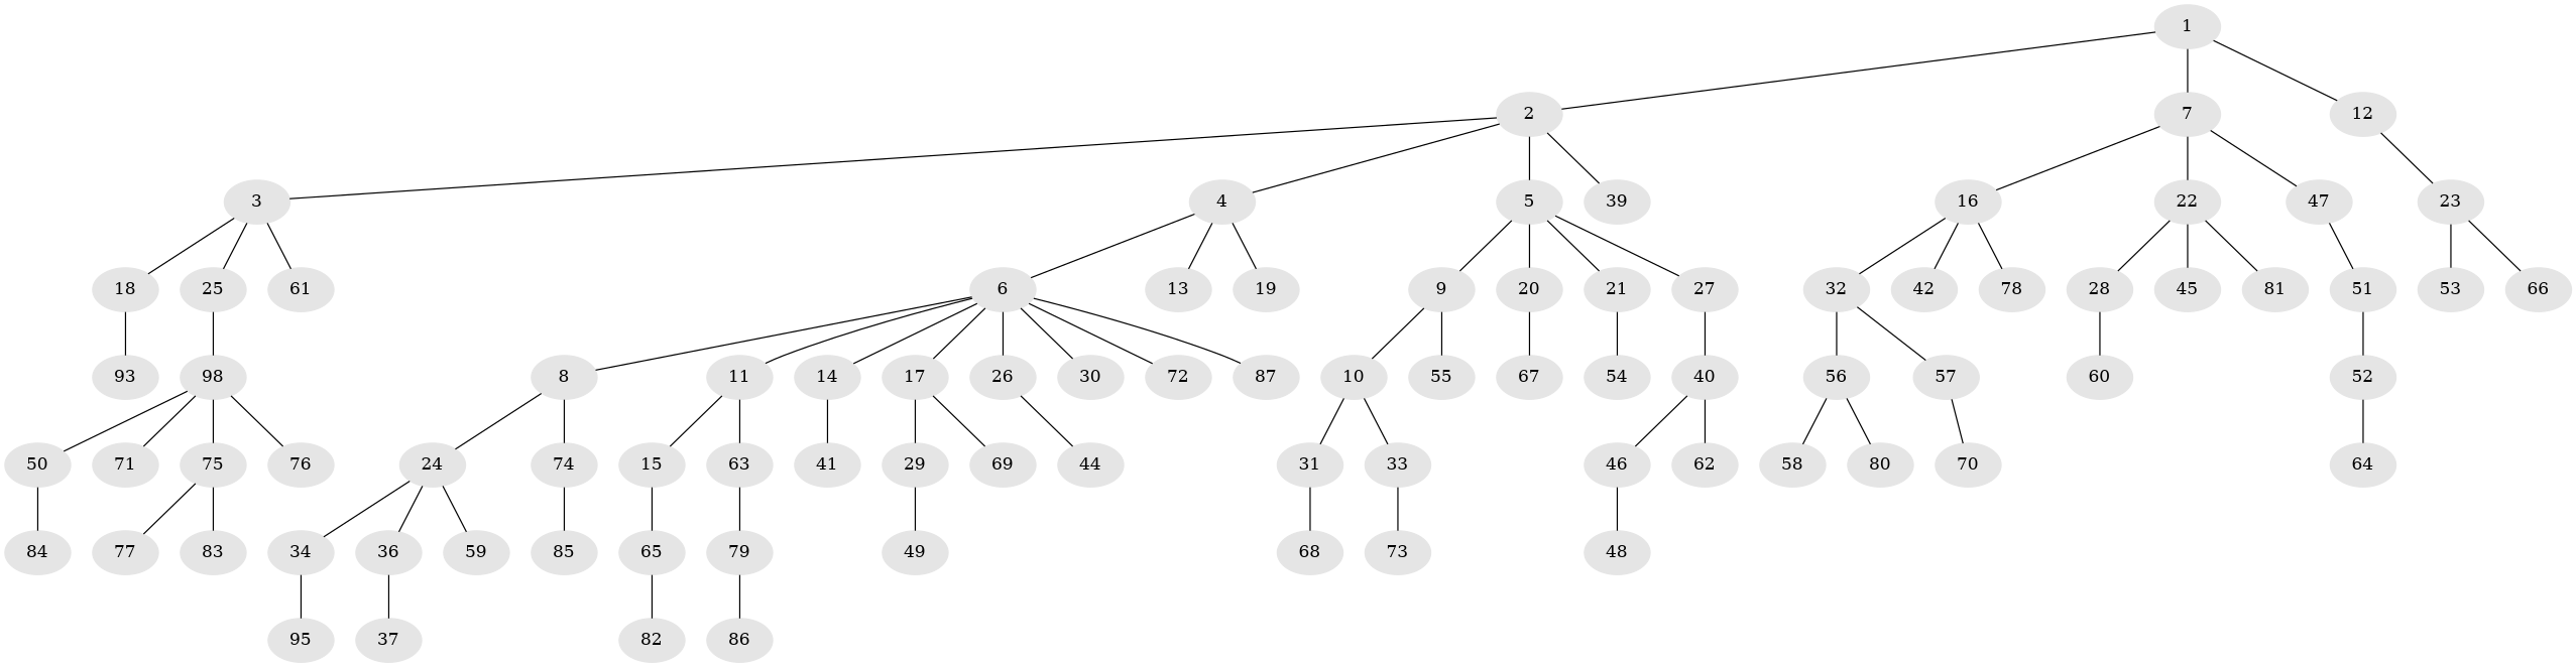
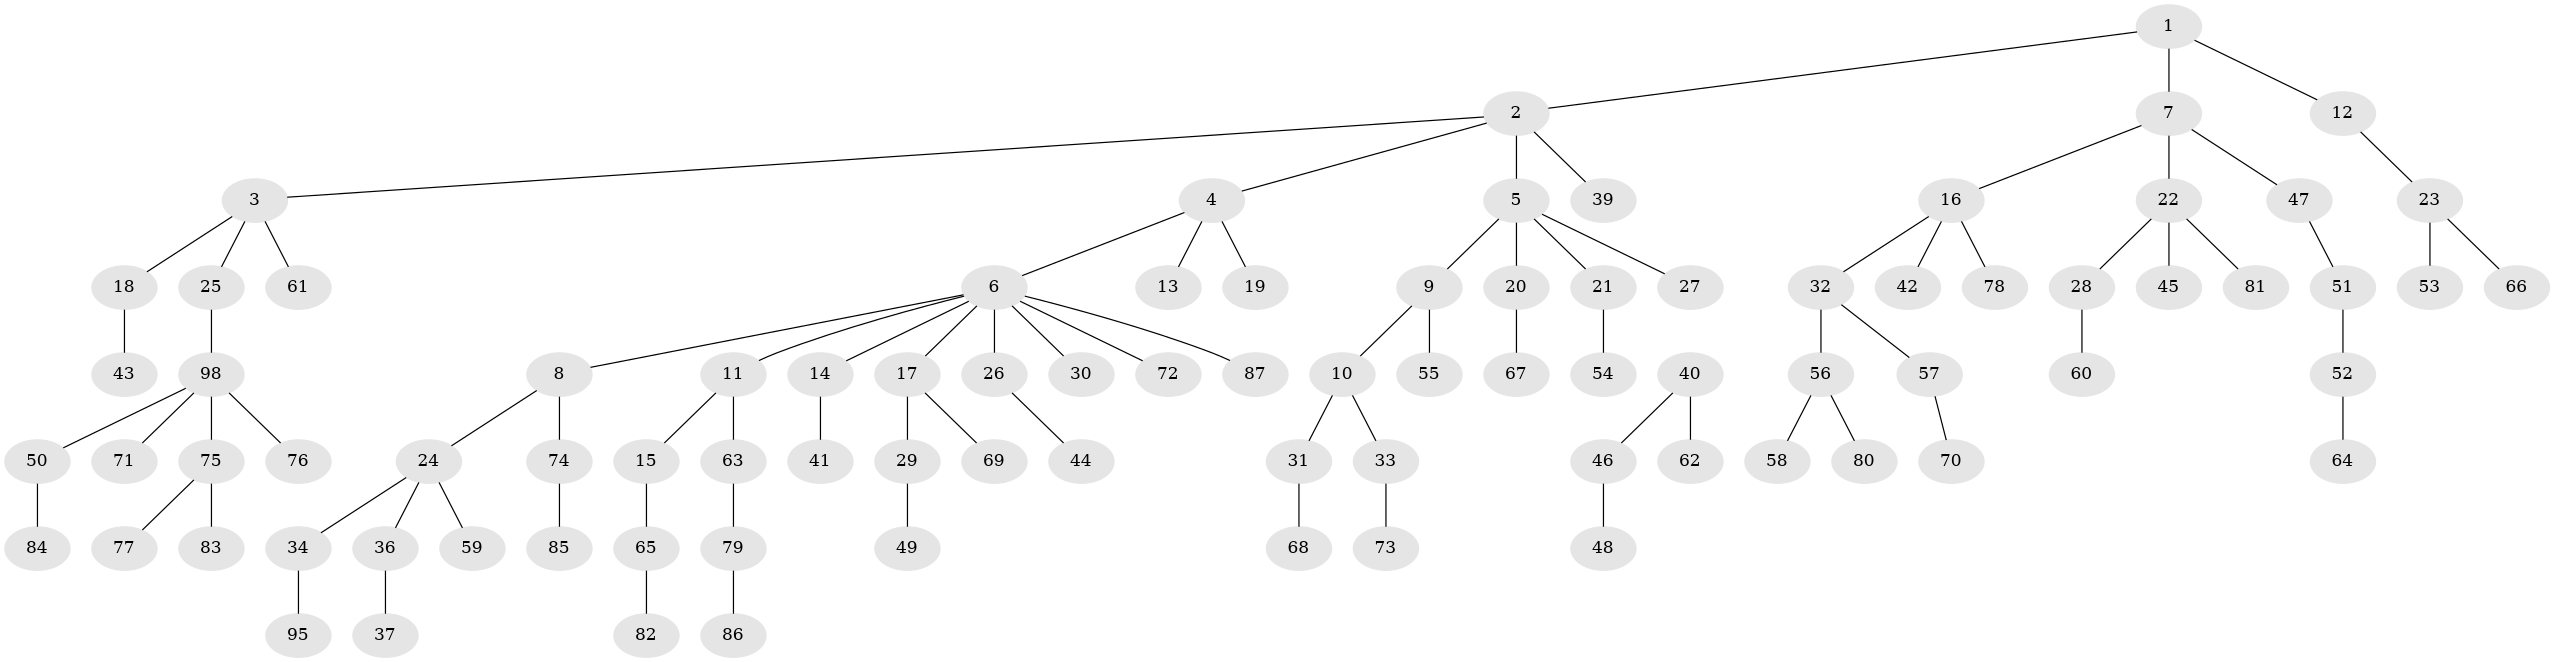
  graph {
    node [color=gray90 style=filled]
    1
    2
    7
    12
    3
    4
    5
    39
    16
    22
    47
    23
    18
    25
    61
    6
    13
    19
    9
    20
    21
    27
-   43 [label=93]
+   43
    n24 [label=98]
    8
    11
    14
    17
    26
    30
    72
    87
    10
    55
    67
    54
    40
    24
    74
    15
    63
    41
    29
    69
    44
    32
    42
    78
    28
    45
    81
    51
    34
    36
    59
    85
    31
    33
    68
    73
    65
    79
    53
    66
    82
    56
    57
    49
    60
    n70 [label=95]
    37
    50
    71
    75
    76
    46
    62
    58
    80
    70
    84
    77
    83
    48
    52
    64
    86
    1 -- 2
    1 -- 7
    1 -- 12
    2 -- 3
    2 -- 4
    2 -- 5
    2 -- 39
    7 -- 16
    7 -- 22
    7 -- 47
    12 -- 23
    3 -- 18
    3 -- 25
    3 -- 61
    4 -- 6
    4 -- 13
    4 -- 19
    5 -- 9
    5 -- 20
    5 -- 21
    5 -- 27
    16 -- 32
    16 -- 42
    16 -- 78
    22 -- 28
    22 -- 45
    22 -- 81
    47 -- 51
    23 -- 53
    23 -- 66
    18 -- 43
    25 -- n24
    6 -- 8
    6 -- 11
    6 -- 14
    6 -- 17
    6 -- 26
    6 -- 30
    6 -- 72
    6 -- 87
    9 -- 10
    9 -- 55
    20 -- 67
    21 -- 54
-   27 -- 40
    n24 -- 50
    n24 -- 71
    n24 -- 75
    n24 -- 76
    8 -- 24
    8 -- 74
    11 -- 15
    11 -- 63
    14 -- 41
    17 -- 29
    17 -- 69
    26 -- 44
    10 -- 31
    10 -- 33
    40 -- 46
    40 -- 62
    24 -- 34
    24 -- 36
    24 -- 59
    74 -- 85
    15 -- 65
    63 -- 79
    29 -- 49
    32 -- 56
    32 -- 57
    28 -- 60
    51 -- 52
    34 -- n70
    36 -- 37
    31 -- 68
    33 -- 73
    65 -- 82
    79 -- 86
    56 -- 58
    56 -- 80
    57 -- 70
    50 -- 84
    75 -- 77
    75 -- 83
    46 -- 48
    52 -- 64
  }
